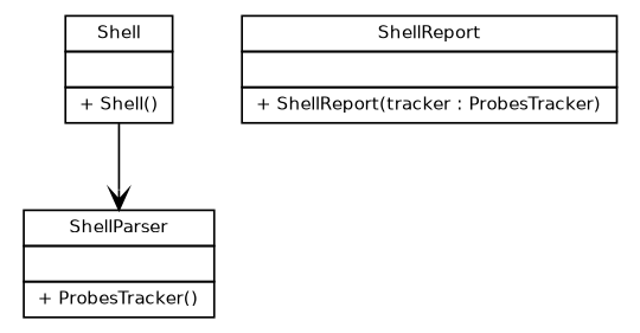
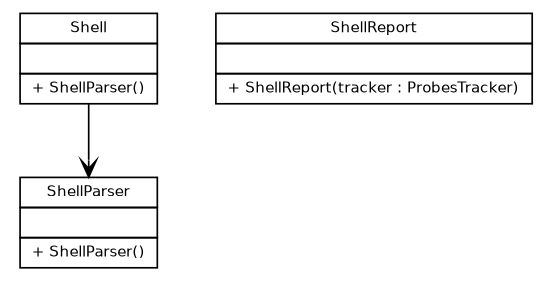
  digraph {
    node [fontcolor=black fontname=Helvetica fontsize=9.0 shape=plaintext]
-   n1 [label=<<table border="0" cellborder="1" cellspacing="0" cellpadding="2" port="p" href="./ShellParser.html"> 		<tr><td><table border="0" cellspacing="0" cellpadding="1"> 			<tr><td> ShellParser </td></tr> 		</table></td></tr> 		<tr><td><table border="0" cellspacing="0" cellpadding="1"> 			<tr><td align="left">  </td></tr> 		</table></td></tr> 		<tr><td><table border="0" cellspacing="0" cellpadding="1"> 			<tr><td align="left"> + ProbesTracker() </td></tr> 		</table></td></tr> 		</table>>]
-   n2 [label=<<table border="0" cellborder="1" cellspacing="0" cellpadding="2" port="p" href="./Shell.html"> 		<tr><td><table border="0" cellspacing="0" cellpadding="1"> 			<tr><td> Shell </td></tr> 		</table></td></tr> 		<tr><td><table border="0" cellspacing="0" cellpadding="1"> 			<tr><td align="left">  </td></tr> 		</table></td></tr> 		<tr><td><table border="0" cellspacing="0" cellpadding="1"> 			<tr><td align="left"> + Shell() </td></tr> 		</table></td></tr> 		</table>>]
+   n1 [label=<<table border="0" cellborder="1" cellspacing="0" cellpadding="2" port="p" href="./ShellParser.html"> 		<tr><td><table border="0" cellspacing="0" cellpadding="1"> 			<tr><td> ShellParser </td></tr> 		</table></td></tr> 		<tr><td><table border="0" cellspacing="0" cellpadding="1"> 			<tr><td align="left">  </td></tr> 		</table></td></tr> 		<tr><td><table border="0" cellspacing="0" cellpadding="1"> 			<tr><td align="left"> + ShellParser() </td></tr> 		</table></td></tr> 		</table>>]
+   n2 [label=<<table border="0" cellborder="1" cellspacing="0" cellpadding="2" port="p" href="./Shell.html"> 		<tr><td><table border="0" cellspacing="0" cellpadding="1"> 			<tr><td> Shell </td></tr> 		</table></td></tr> 		<tr><td><table border="0" cellspacing="0" cellpadding="1"> 			<tr><td align="left">  </td></tr> 		</table></td></tr> 		<tr><td><table border="0" cellspacing="0" cellpadding="1"> 			<tr><td align="left"> + ShellParser() </td></tr> 		</table></td></tr> 		</table>>]
    n3 [label=<<table border="0" cellborder="1" cellspacing="0" cellpadding="2" port="p" href="./ShellReport.html"> 		<tr><td><table border="0" cellspacing="0" cellpadding="1"> 			<tr><td> ShellReport </td></tr> 		</table></td></tr> 		<tr><td><table border="0" cellspacing="0" cellpadding="1"> 			<tr><td align="left">  </td></tr> 		</table></td></tr> 		<tr><td><table border="0" cellspacing="0" cellpadding="1"> 			<tr><td align="left"> + ShellReport(tracker : ProbesTracker) </td></tr> 		</table></td></tr> 		</table>>]
    n2 -> n1 [arrowhead=open color=black fontcolor=black fontname=Helvetica fontsize=10.0 headport=p labelfontname=Helvetica labelfontsize=10 tailport=p]
  }
